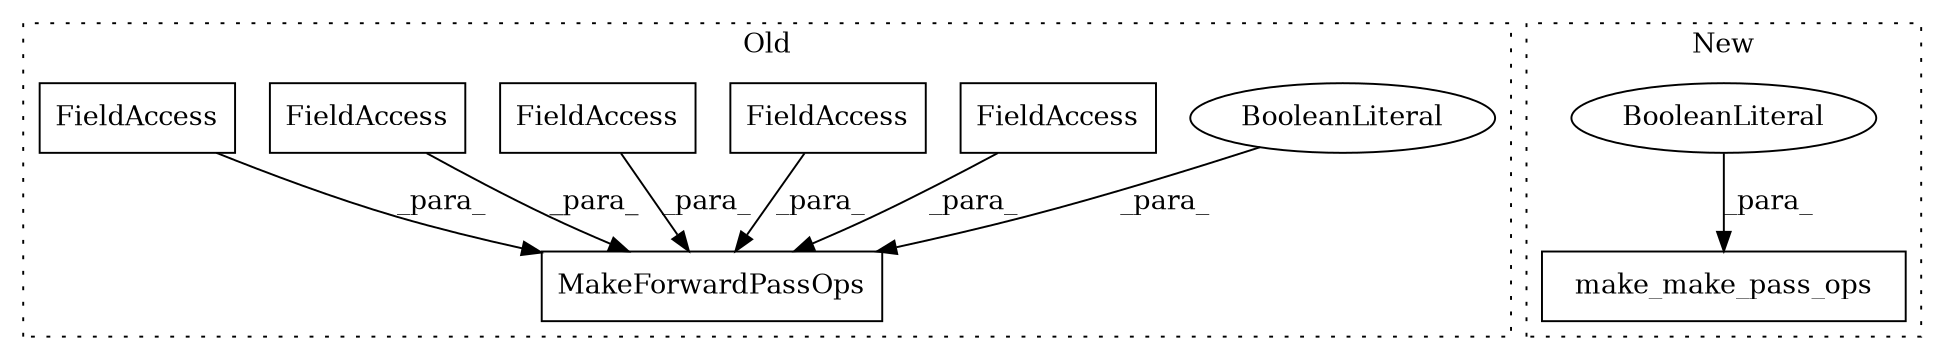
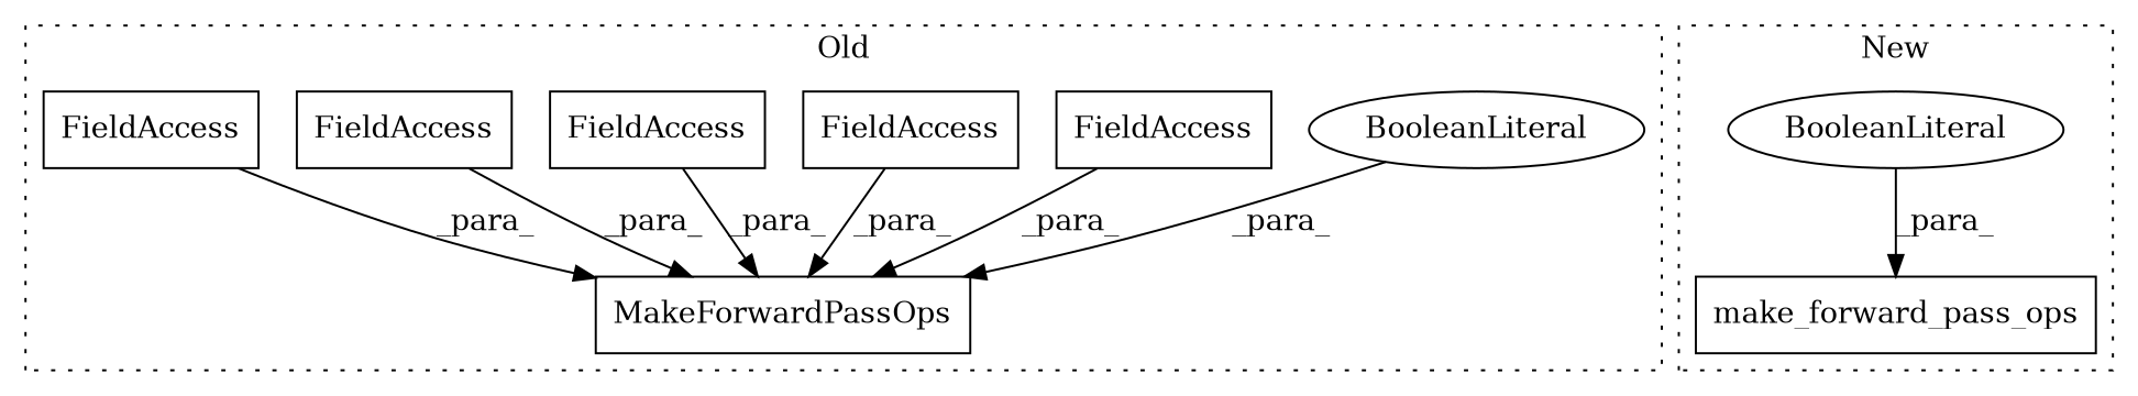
  digraph {
    node [a=22 l=5 shape=box]
    n1 [a=32 l="19,1" label=MakeForwardPassOps s="3258,3394"]
    n2 [a=9 label=BooleanLiteral s=3389 shape=ellipse]
    n3 [l=11 label=FieldAccess s=3329]
    n4 [l=18 label=FieldAccess s=3370]
    n5 [l=12 label=FieldAccess s=3316]
    n6 [l=16 label=FieldAccess s=3341]
    n7 [l=13 label=FieldAccess s=3283]
-   n8 [a=32 l="22,1" label=make_make_pass_ops s="3226,3278"]
+   n8 [a=32 l="22,1" label=make_forward_pass_ops s="3226,3278"]
    n9 [a=9 label=BooleanLiteral s=3273 shape=ellipse]
    subgraph cluster_1 {
      label=Old
      style=dotted
      n1
      n2
      n3
      n4
      n5
      n6
      n7
    }
    subgraph cluster_2 {
      label=New
      style=dotted
      n8
      n9
    }
    n2 -> n1 [label=_para_]
    n3 -> n1 [label=_para_]
    n4 -> n1 [label=_para_]
    n5 -> n1 [label=_para_]
    n6 -> n1 [label=_para_]
    n7 -> n1 [label=_para_]
    n9 -> n8 [label=_para_]
  }
